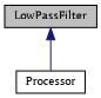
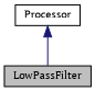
  digraph {
    fontname="PT Serif"
    node [color=black fontname="PT Serif" fontsize=10 shape=record style=filled]
    n1 [fillcolor=grey75 fontcolor=black height=0.2 label=LowPassFilter width=0.4]
    n2 [fillcolor=white height=0.2 label=Processor width=0.4]
-   n1 -> n2 [color=midnightblue dir=back fontname="PT Serif" fontsize=10 labelfontname=Helvetica labelfontsize=10 style=solid]
+   n2 -> n1 [color=midnightblue dir=back fontname="PT Serif" fontsize=10 labelfontname=Helvetica labelfontsize=10 style=solid]
  }
